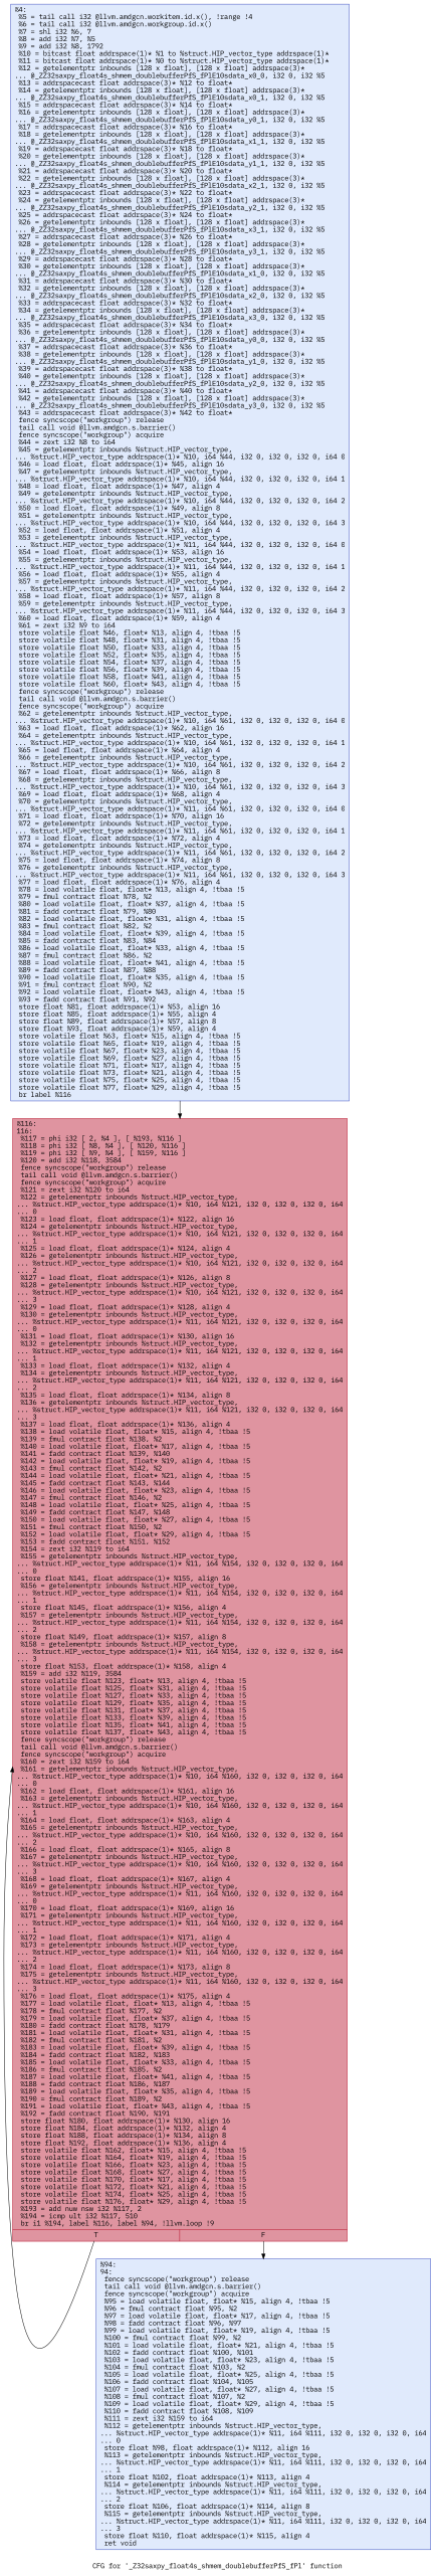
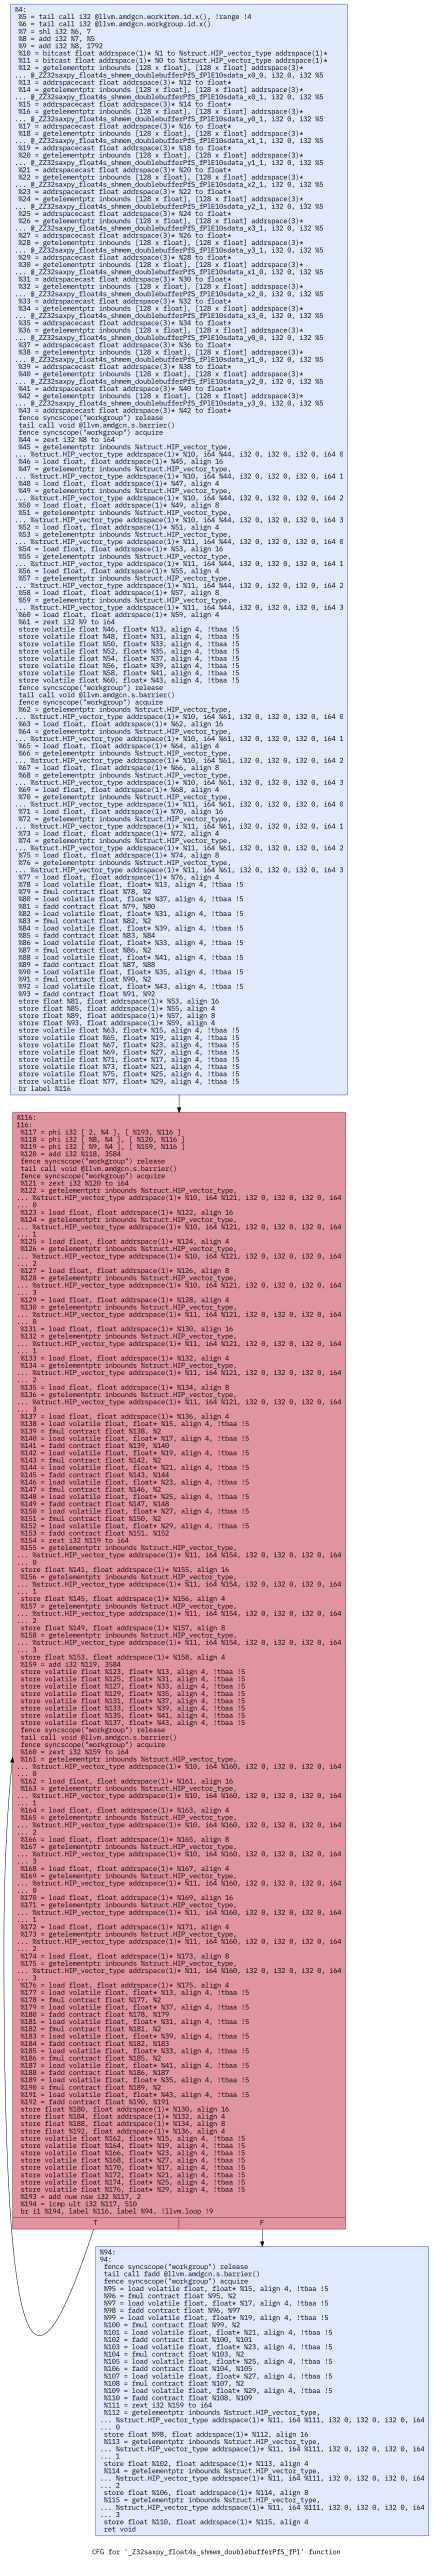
  digraph {
    label="CFG for '_Z32saxpy_float4s_shmem_doublebufferPfS_fPl' function"
    fontname="IBM Plex Mono"
    node [color="#3d50c3ff" fillcolor="#b9d0f970" shape=record style=filled fontname="IBM Plex Mono"]
    edge [fontname="IBM Plex Mono"]
    n1 [label="{%4:\l  %5 = tail call i32 @llvm.amdgcn.workitem.id.x(), !range !4\l  %6 = tail call i32 @llvm.amdgcn.workgroup.id.x()\l  %7 = shl i32 %6, 7\l  %8 = add i32 %7, %5\l  %9 = add i32 %8, 1792\l  %10 = bitcast float addrspace(1)* %1 to %struct.HIP_vector_type addrspace(1)*\l  %11 = bitcast float addrspace(1)* %0 to %struct.HIP_vector_type addrspace(1)*\l  %12 = getelementptr inbounds [128 x float], [128 x float] addrspace(3)*\l... @_ZZ32saxpy_float4s_shmem_doublebufferPfS_fPlE10sdata_x0_0, i32 0, i32 %5\l  %13 = addrspacecast float addrspace(3)* %12 to float*\l  %14 = getelementptr inbounds [128 x float], [128 x float] addrspace(3)*\l... @_ZZ32saxpy_float4s_shmem_doublebufferPfS_fPlE10sdata_x0_1, i32 0, i32 %5\l  %15 = addrspacecast float addrspace(3)* %14 to float*\l  %16 = getelementptr inbounds [128 x float], [128 x float] addrspace(3)*\l... @_ZZ32saxpy_float4s_shmem_doublebufferPfS_fPlE10sdata_y0_1, i32 0, i32 %5\l  %17 = addrspacecast float addrspace(3)* %16 to float*\l  %18 = getelementptr inbounds [128 x float], [128 x float] addrspace(3)*\l... @_ZZ32saxpy_float4s_shmem_doublebufferPfS_fPlE10sdata_x1_1, i32 0, i32 %5\l  %19 = addrspacecast float addrspace(3)* %18 to float*\l  %20 = getelementptr inbounds [128 x float], [128 x float] addrspace(3)*\l... @_ZZ32saxpy_float4s_shmem_doublebufferPfS_fPlE10sdata_y1_1, i32 0, i32 %5\l  %21 = addrspacecast float addrspace(3)* %20 to float*\l  %22 = getelementptr inbounds [128 x float], [128 x float] addrspace(3)*\l... @_ZZ32saxpy_float4s_shmem_doublebufferPfS_fPlE10sdata_x2_1, i32 0, i32 %5\l  %23 = addrspacecast float addrspace(3)* %22 to float*\l  %24 = getelementptr inbounds [128 x float], [128 x float] addrspace(3)*\l... @_ZZ32saxpy_float4s_shmem_doublebufferPfS_fPlE10sdata_y2_1, i32 0, i32 %5\l  %25 = addrspacecast float addrspace(3)* %24 to float*\l  %26 = getelementptr inbounds [128 x float], [128 x float] addrspace(3)*\l... @_ZZ32saxpy_float4s_shmem_doublebufferPfS_fPlE10sdata_x3_1, i32 0, i32 %5\l  %27 = addrspacecast float addrspace(3)* %26 to float*\l  %28 = getelementptr inbounds [128 x float], [128 x float] addrspace(3)*\l... @_ZZ32saxpy_float4s_shmem_doublebufferPfS_fPlE10sdata_y3_1, i32 0, i32 %5\l  %29 = addrspacecast float addrspace(3)* %28 to float*\l  %30 = getelementptr inbounds [128 x float], [128 x float] addrspace(3)*\l... @_ZZ32saxpy_float4s_shmem_doublebufferPfS_fPlE10sdata_x1_0, i32 0, i32 %5\l  %31 = addrspacecast float addrspace(3)* %30 to float*\l  %32 = getelementptr inbounds [128 x float], [128 x float] addrspace(3)*\l... @_ZZ32saxpy_float4s_shmem_doublebufferPfS_fPlE10sdata_x2_0, i32 0, i32 %5\l  %33 = addrspacecast float addrspace(3)* %32 to float*\l  %34 = getelementptr inbounds [128 x float], [128 x float] addrspace(3)*\l... @_ZZ32saxpy_float4s_shmem_doublebufferPfS_fPlE10sdata_x3_0, i32 0, i32 %5\l  %35 = addrspacecast float addrspace(3)* %34 to float*\l  %36 = getelementptr inbounds [128 x float], [128 x float] addrspace(3)*\l... @_ZZ32saxpy_float4s_shmem_doublebufferPfS_fPlE10sdata_y0_0, i32 0, i32 %5\l  %37 = addrspacecast float addrspace(3)* %36 to float*\l  %38 = getelementptr inbounds [128 x float], [128 x float] addrspace(3)*\l... @_ZZ32saxpy_float4s_shmem_doublebufferPfS_fPlE10sdata_y1_0, i32 0, i32 %5\l  %39 = addrspacecast float addrspace(3)* %38 to float*\l  %40 = getelementptr inbounds [128 x float], [128 x float] addrspace(3)*\l... @_ZZ32saxpy_float4s_shmem_doublebufferPfS_fPlE10sdata_y2_0, i32 0, i32 %5\l  %41 = addrspacecast float addrspace(3)* %40 to float*\l  %42 = getelementptr inbounds [128 x float], [128 x float] addrspace(3)*\l... @_ZZ32saxpy_float4s_shmem_doublebufferPfS_fPlE10sdata_y3_0, i32 0, i32 %5\l  %43 = addrspacecast float addrspace(3)* %42 to float*\l  fence syncscope(\"workgroup\") release\l  tail call void @llvm.amdgcn.s.barrier()\l  fence syncscope(\"workgroup\") acquire\l  %44 = zext i32 %8 to i64\l  %45 = getelementptr inbounds %struct.HIP_vector_type,\l... %struct.HIP_vector_type addrspace(1)* %10, i64 %44, i32 0, i32 0, i32 0, i64 0\l  %46 = load float, float addrspace(1)* %45, align 16\l  %47 = getelementptr inbounds %struct.HIP_vector_type,\l... %struct.HIP_vector_type addrspace(1)* %10, i64 %44, i32 0, i32 0, i32 0, i64 1\l  %48 = load float, float addrspace(1)* %47, align 4\l  %49 = getelementptr inbounds %struct.HIP_vector_type,\l... %struct.HIP_vector_type addrspace(1)* %10, i64 %44, i32 0, i32 0, i32 0, i64 2\l  %50 = load float, float addrspace(1)* %49, align 8\l  %51 = getelementptr inbounds %struct.HIP_vector_type,\l... %struct.HIP_vector_type addrspace(1)* %10, i64 %44, i32 0, i32 0, i32 0, i64 3\l  %52 = load float, float addrspace(1)* %51, align 4\l  %53 = getelementptr inbounds %struct.HIP_vector_type,\l... %struct.HIP_vector_type addrspace(1)* %11, i64 %44, i32 0, i32 0, i32 0, i64 0\l  %54 = load float, float addrspace(1)* %53, align 16\l  %55 = getelementptr inbounds %struct.HIP_vector_type,\l... %struct.HIP_vector_type addrspace(1)* %11, i64 %44, i32 0, i32 0, i32 0, i64 1\l  %56 = load float, float addrspace(1)* %55, align 4\l  %57 = getelementptr inbounds %struct.HIP_vector_type,\l... %struct.HIP_vector_type addrspace(1)* %11, i64 %44, i32 0, i32 0, i32 0, i64 2\l  %58 = load float, float addrspace(1)* %57, align 8\l  %59 = getelementptr inbounds %struct.HIP_vector_type,\l... %struct.HIP_vector_type addrspace(1)* %11, i64 %44, i32 0, i32 0, i32 0, i64 3\l  %60 = load float, float addrspace(1)* %59, align 4\l  %61 = zext i32 %9 to i64\l  store volatile float %46, float* %13, align 4, !tbaa !5\l  store volatile float %48, float* %31, align 4, !tbaa !5\l  store volatile float %50, float* %33, align 4, !tbaa !5\l  store volatile float %52, float* %35, align 4, !tbaa !5\l  store volatile float %54, float* %37, align 4, !tbaa !5\l  store volatile float %56, float* %39, align 4, !tbaa !5\l  store volatile float %58, float* %41, align 4, !tbaa !5\l  store volatile float %60, float* %43, align 4, !tbaa !5\l  fence syncscope(\"workgroup\") release\l  tail call void @llvm.amdgcn.s.barrier()\l  fence syncscope(\"workgroup\") acquire\l  %62 = getelementptr inbounds %struct.HIP_vector_type,\l... %struct.HIP_vector_type addrspace(1)* %10, i64 %61, i32 0, i32 0, i32 0, i64 0\l  %63 = load float, float addrspace(1)* %62, align 16\l  %64 = getelementptr inbounds %struct.HIP_vector_type,\l... %struct.HIP_vector_type addrspace(1)* %10, i64 %61, i32 0, i32 0, i32 0, i64 1\l  %65 = load float, float addrspace(1)* %64, align 4\l  %66 = getelementptr inbounds %struct.HIP_vector_type,\l... %struct.HIP_vector_type addrspace(1)* %10, i64 %61, i32 0, i32 0, i32 0, i64 2\l  %67 = load float, float addrspace(1)* %66, align 8\l  %68 = getelementptr inbounds %struct.HIP_vector_type,\l... %struct.HIP_vector_type addrspace(1)* %10, i64 %61, i32 0, i32 0, i32 0, i64 3\l  %69 = load float, float addrspace(1)* %68, align 4\l  %70 = getelementptr inbounds %struct.HIP_vector_type,\l... %struct.HIP_vector_type addrspace(1)* %11, i64 %61, i32 0, i32 0, i32 0, i64 0\l  %71 = load float, float addrspace(1)* %70, align 16\l  %72 = getelementptr inbounds %struct.HIP_vector_type,\l... %struct.HIP_vector_type addrspace(1)* %11, i64 %61, i32 0, i32 0, i32 0, i64 1\l  %73 = load float, float addrspace(1)* %72, align 4\l  %74 = getelementptr inbounds %struct.HIP_vector_type,\l... %struct.HIP_vector_type addrspace(1)* %11, i64 %61, i32 0, i32 0, i32 0, i64 2\l  %75 = load float, float addrspace(1)* %74, align 8\l  %76 = getelementptr inbounds %struct.HIP_vector_type,\l... %struct.HIP_vector_type addrspace(1)* %11, i64 %61, i32 0, i32 0, i32 0, i64 3\l  %77 = load float, float addrspace(1)* %76, align 4\l  %78 = load volatile float, float* %13, align 4, !tbaa !5\l  %79 = fmul contract float %78, %2\l  %80 = load volatile float, float* %37, align 4, !tbaa !5\l  %81 = fadd contract float %79, %80\l  %82 = load volatile float, float* %31, align 4, !tbaa !5\l  %83 = fmul contract float %82, %2\l  %84 = load volatile float, float* %39, align 4, !tbaa !5\l  %85 = fadd contract float %83, %84\l  %86 = load volatile float, float* %33, align 4, !tbaa !5\l  %87 = fmul contract float %86, %2\l  %88 = load volatile float, float* %41, align 4, !tbaa !5\l  %89 = fadd contract float %87, %88\l  %90 = load volatile float, float* %35, align 4, !tbaa !5\l  %91 = fmul contract float %90, %2\l  %92 = load volatile float, float* %43, align 4, !tbaa !5\l  %93 = fadd contract float %91, %92\l  store float %81, float addrspace(1)* %53, align 16\l  store float %85, float addrspace(1)* %55, align 4\l  store float %89, float addrspace(1)* %57, align 8\l  store float %93, float addrspace(1)* %59, align 4\l  store volatile float %63, float* %15, align 4, !tbaa !5\l  store volatile float %65, float* %19, align 4, !tbaa !5\l  store volatile float %67, float* %23, align 4, !tbaa !5\l  store volatile float %69, float* %27, align 4, !tbaa !5\l  store volatile float %71, float* %17, align 4, !tbaa !5\l  store volatile float %73, float* %21, align 4, !tbaa !5\l  store volatile float %75, float* %25, align 4, !tbaa !5\l  store volatile float %77, float* %29, align 4, !tbaa !5\l  br label %116\l}"]
    n2 [color="#b70d28ff" fillcolor="#b70d2870" label="{%116:\l116:                                              \l  %117 = phi i32 [ 2, %4 ], [ %193, %116 ]\l  %118 = phi i32 [ %8, %4 ], [ %120, %116 ]\l  %119 = phi i32 [ %9, %4 ], [ %159, %116 ]\l  %120 = add i32 %118, 3584\l  fence syncscope(\"workgroup\") release\l  tail call void @llvm.amdgcn.s.barrier()\l  fence syncscope(\"workgroup\") acquire\l  %121 = zext i32 %120 to i64\l  %122 = getelementptr inbounds %struct.HIP_vector_type,\l... %struct.HIP_vector_type addrspace(1)* %10, i64 %121, i32 0, i32 0, i32 0, i64\l... 0\l  %123 = load float, float addrspace(1)* %122, align 16\l  %124 = getelementptr inbounds %struct.HIP_vector_type,\l... %struct.HIP_vector_type addrspace(1)* %10, i64 %121, i32 0, i32 0, i32 0, i64\l... 1\l  %125 = load float, float addrspace(1)* %124, align 4\l  %126 = getelementptr inbounds %struct.HIP_vector_type,\l... %struct.HIP_vector_type addrspace(1)* %10, i64 %121, i32 0, i32 0, i32 0, i64\l... 2\l  %127 = load float, float addrspace(1)* %126, align 8\l  %128 = getelementptr inbounds %struct.HIP_vector_type,\l... %struct.HIP_vector_type addrspace(1)* %10, i64 %121, i32 0, i32 0, i32 0, i64\l... 3\l  %129 = load float, float addrspace(1)* %128, align 4\l  %130 = getelementptr inbounds %struct.HIP_vector_type,\l... %struct.HIP_vector_type addrspace(1)* %11, i64 %121, i32 0, i32 0, i32 0, i64\l... 0\l  %131 = load float, float addrspace(1)* %130, align 16\l  %132 = getelementptr inbounds %struct.HIP_vector_type,\l... %struct.HIP_vector_type addrspace(1)* %11, i64 %121, i32 0, i32 0, i32 0, i64\l... 1\l  %133 = load float, float addrspace(1)* %132, align 4\l  %134 = getelementptr inbounds %struct.HIP_vector_type,\l... %struct.HIP_vector_type addrspace(1)* %11, i64 %121, i32 0, i32 0, i32 0, i64\l... 2\l  %135 = load float, float addrspace(1)* %134, align 8\l  %136 = getelementptr inbounds %struct.HIP_vector_type,\l... %struct.HIP_vector_type addrspace(1)* %11, i64 %121, i32 0, i32 0, i32 0, i64\l... 3\l  %137 = load float, float addrspace(1)* %136, align 4\l  %138 = load volatile float, float* %15, align 4, !tbaa !5\l  %139 = fmul contract float %138, %2\l  %140 = load volatile float, float* %17, align 4, !tbaa !5\l  %141 = fadd contract float %139, %140\l  %142 = load volatile float, float* %19, align 4, !tbaa !5\l  %143 = fmul contract float %142, %2\l  %144 = load volatile float, float* %21, align 4, !tbaa !5\l  %145 = fadd contract float %143, %144\l  %146 = load volatile float, float* %23, align 4, !tbaa !5\l  %147 = fmul contract float %146, %2\l  %148 = load volatile float, float* %25, align 4, !tbaa !5\l  %149 = fadd contract float %147, %148\l  %150 = load volatile float, float* %27, align 4, !tbaa !5\l  %151 = fmul contract float %150, %2\l  %152 = load volatile float, float* %29, align 4, !tbaa !5\l  %153 = fadd contract float %151, %152\l  %154 = zext i32 %119 to i64\l  %155 = getelementptr inbounds %struct.HIP_vector_type,\l... %struct.HIP_vector_type addrspace(1)* %11, i64 %154, i32 0, i32 0, i32 0, i64\l... 0\l  store float %141, float addrspace(1)* %155, align 16\l  %156 = getelementptr inbounds %struct.HIP_vector_type,\l... %struct.HIP_vector_type addrspace(1)* %11, i64 %154, i32 0, i32 0, i32 0, i64\l... 1\l  store float %145, float addrspace(1)* %156, align 4\l  %157 = getelementptr inbounds %struct.HIP_vector_type,\l... %struct.HIP_vector_type addrspace(1)* %11, i64 %154, i32 0, i32 0, i32 0, i64\l... 2\l  store float %149, float addrspace(1)* %157, align 8\l  %158 = getelementptr inbounds %struct.HIP_vector_type,\l... %struct.HIP_vector_type addrspace(1)* %11, i64 %154, i32 0, i32 0, i32 0, i64\l... 3\l  store float %153, float addrspace(1)* %158, align 4\l  %159 = add i32 %119, 3584\l  store volatile float %123, float* %13, align 4, !tbaa !5\l  store volatile float %125, float* %31, align 4, !tbaa !5\l  store volatile float %127, float* %33, align 4, !tbaa !5\l  store volatile float %129, float* %35, align 4, !tbaa !5\l  store volatile float %131, float* %37, align 4, !tbaa !5\l  store volatile float %133, float* %39, align 4, !tbaa !5\l  store volatile float %135, float* %41, align 4, !tbaa !5\l  store volatile float %137, float* %43, align 4, !tbaa !5\l  fence syncscope(\"workgroup\") release\l  tail call void @llvm.amdgcn.s.barrier()\l  fence syncscope(\"workgroup\") acquire\l  %160 = zext i32 %159 to i64\l  %161 = getelementptr inbounds %struct.HIP_vector_type,\l... %struct.HIP_vector_type addrspace(1)* %10, i64 %160, i32 0, i32 0, i32 0, i64\l... 0\l  %162 = load float, float addrspace(1)* %161, align 16\l  %163 = getelementptr inbounds %struct.HIP_vector_type,\l... %struct.HIP_vector_type addrspace(1)* %10, i64 %160, i32 0, i32 0, i32 0, i64\l... 1\l  %164 = load float, float addrspace(1)* %163, align 4\l  %165 = getelementptr inbounds %struct.HIP_vector_type,\l... %struct.HIP_vector_type addrspace(1)* %10, i64 %160, i32 0, i32 0, i32 0, i64\l... 2\l  %166 = load float, float addrspace(1)* %165, align 8\l  %167 = getelementptr inbounds %struct.HIP_vector_type,\l... %struct.HIP_vector_type addrspace(1)* %10, i64 %160, i32 0, i32 0, i32 0, i64\l... 3\l  %168 = load float, float addrspace(1)* %167, align 4\l  %169 = getelementptr inbounds %struct.HIP_vector_type,\l... %struct.HIP_vector_type addrspace(1)* %11, i64 %160, i32 0, i32 0, i32 0, i64\l... 0\l  %170 = load float, float addrspace(1)* %169, align 16\l  %171 = getelementptr inbounds %struct.HIP_vector_type,\l... %struct.HIP_vector_type addrspace(1)* %11, i64 %160, i32 0, i32 0, i32 0, i64\l... 1\l  %172 = load float, float addrspace(1)* %171, align 4\l  %173 = getelementptr inbounds %struct.HIP_vector_type,\l... %struct.HIP_vector_type addrspace(1)* %11, i64 %160, i32 0, i32 0, i32 0, i64\l... 2\l  %174 = load float, float addrspace(1)* %173, align 8\l  %175 = getelementptr inbounds %struct.HIP_vector_type,\l... %struct.HIP_vector_type addrspace(1)* %11, i64 %160, i32 0, i32 0, i32 0, i64\l... 3\l  %176 = load float, float addrspace(1)* %175, align 4\l  %177 = load volatile float, float* %13, align 4, !tbaa !5\l  %178 = fmul contract float %177, %2\l  %179 = load volatile float, float* %37, align 4, !tbaa !5\l  %180 = fadd contract float %178, %179\l  %181 = load volatile float, float* %31, align 4, !tbaa !5\l  %182 = fmul contract float %181, %2\l  %183 = load volatile float, float* %39, align 4, !tbaa !5\l  %184 = fadd contract float %182, %183\l  %185 = load volatile float, float* %33, align 4, !tbaa !5\l  %186 = fmul contract float %185, %2\l  %187 = load volatile float, float* %41, align 4, !tbaa !5\l  %188 = fadd contract float %186, %187\l  %189 = load volatile float, float* %35, align 4, !tbaa !5\l  %190 = fmul contract float %189, %2\l  %191 = load volatile float, float* %43, align 4, !tbaa !5\l  %192 = fadd contract float %190, %191\l  store float %180, float addrspace(1)* %130, align 16\l  store float %184, float addrspace(1)* %132, align 4\l  store float %188, float addrspace(1)* %134, align 8\l  store float %192, float addrspace(1)* %136, align 4\l  store volatile float %162, float* %15, align 4, !tbaa !5\l  store volatile float %164, float* %19, align 4, !tbaa !5\l  store volatile float %166, float* %23, align 4, !tbaa !5\l  store volatile float %168, float* %27, align 4, !tbaa !5\l  store volatile float %170, float* %17, align 4, !tbaa !5\l  store volatile float %172, float* %21, align 4, !tbaa !5\l  store volatile float %174, float* %25, align 4, !tbaa !5\l  store volatile float %176, float* %29, align 4, !tbaa !5\l  %193 = add nuw nsw i32 %117, 2\l  %194 = icmp ult i32 %117, 510\l  br i1 %194, label %116, label %94, !llvm.loop !9\l|{<s0>T|<s1>F}}"]
-   n3 [label="{%94:\l94:                                               \l  fence syncscope(\"workgroup\") release\l  tail call void @llvm.amdgcn.s.barrier()\l  fence syncscope(\"workgroup\") acquire\l  %95 = load volatile float, float* %15, align 4, !tbaa !5\l  %96 = fmul contract float %95, %2\l  %97 = load volatile float, float* %17, align 4, !tbaa !5\l  %98 = fadd contract float %96, %97\l  %99 = load volatile float, float* %19, align 4, !tbaa !5\l  %100 = fmul contract float %99, %2\l  %101 = load volatile float, float* %21, align 4, !tbaa !5\l  %102 = fadd contract float %100, %101\l  %103 = load volatile float, float* %23, align 4, !tbaa !5\l  %104 = fmul contract float %103, %2\l  %105 = load volatile float, float* %25, align 4, !tbaa !5\l  %106 = fadd contract float %104, %105\l  %107 = load volatile float, float* %27, align 4, !tbaa !5\l  %108 = fmul contract float %107, %2\l  %109 = load volatile float, float* %29, align 4, !tbaa !5\l  %110 = fadd contract float %108, %109\l  %111 = zext i32 %159 to i64\l  %112 = getelementptr inbounds %struct.HIP_vector_type,\l... %struct.HIP_vector_type addrspace(1)* %11, i64 %111, i32 0, i32 0, i32 0, i64\l... 0\l  store float %98, float addrspace(1)* %112, align 16\l  %113 = getelementptr inbounds %struct.HIP_vector_type,\l... %struct.HIP_vector_type addrspace(1)* %11, i64 %111, i32 0, i32 0, i32 0, i64\l... 1\l  store float %102, float addrspace(1)* %113, align 4\l  %114 = getelementptr inbounds %struct.HIP_vector_type,\l... %struct.HIP_vector_type addrspace(1)* %11, i64 %111, i32 0, i32 0, i32 0, i64\l... 2\l  store float %106, float addrspace(1)* %114, align 8\l  %115 = getelementptr inbounds %struct.HIP_vector_type,\l... %struct.HIP_vector_type addrspace(1)* %11, i64 %111, i32 0, i32 0, i32 0, i64\l... 3\l  store float %110, float addrspace(1)* %115, align 4\l  ret void\l}"]
+   n3 [label="{%94:\l94:                                               \l  fence syncscope(\"workgroup\") release\l  tail call fadd @llvm.amdgcn.s.barrier()\l  fence syncscope(\"workgroup\") acquire\l  %95 = load volatile float, float* %15, align 4, !tbaa !5\l  %96 = fmul contract float %95, %2\l  %97 = load volatile float, float* %17, align 4, !tbaa !5\l  %98 = fadd contract float %96, %97\l  %99 = load volatile float, float* %19, align 4, !tbaa !5\l  %100 = fmul contract float %99, %2\l  %101 = load volatile float, float* %21, align 4, !tbaa !5\l  %102 = fadd contract float %100, %101\l  %103 = load volatile float, float* %23, align 4, !tbaa !5\l  %104 = fmul contract float %103, %2\l  %105 = load volatile float, float* %25, align 4, !tbaa !5\l  %106 = fadd contract float %104, %105\l  %107 = load volatile float, float* %27, align 4, !tbaa !5\l  %108 = fmul contract float %107, %2\l  %109 = load volatile float, float* %29, align 4, !tbaa !5\l  %110 = fadd contract float %108, %109\l  %111 = zext i32 %159 to i64\l  %112 = getelementptr inbounds %struct.HIP_vector_type,\l... %struct.HIP_vector_type addrspace(1)* %11, i64 %111, i32 0, i32 0, i32 0, i64\l... 0\l  store float %98, float addrspace(1)* %112, align 16\l  %113 = getelementptr inbounds %struct.HIP_vector_type,\l... %struct.HIP_vector_type addrspace(1)* %11, i64 %111, i32 0, i32 0, i32 0, i64\l... 1\l  store float %102, float addrspace(1)* %113, align 4\l  %114 = getelementptr inbounds %struct.HIP_vector_type,\l... %struct.HIP_vector_type addrspace(1)* %11, i64 %111, i32 0, i32 0, i32 0, i64\l... 2\l  store float %106, float addrspace(1)* %114, align 8\l  %115 = getelementptr inbounds %struct.HIP_vector_type,\l... %struct.HIP_vector_type addrspace(1)* %11, i64 %111, i32 0, i32 0, i32 0, i64\l... 3\l  store float %110, float addrspace(1)* %115, align 4\l  ret void\l}"]
    n1 -> n2
    n2 -> n2 [tailport=s0]
    n2 -> n3 [tailport=s1]
  }
